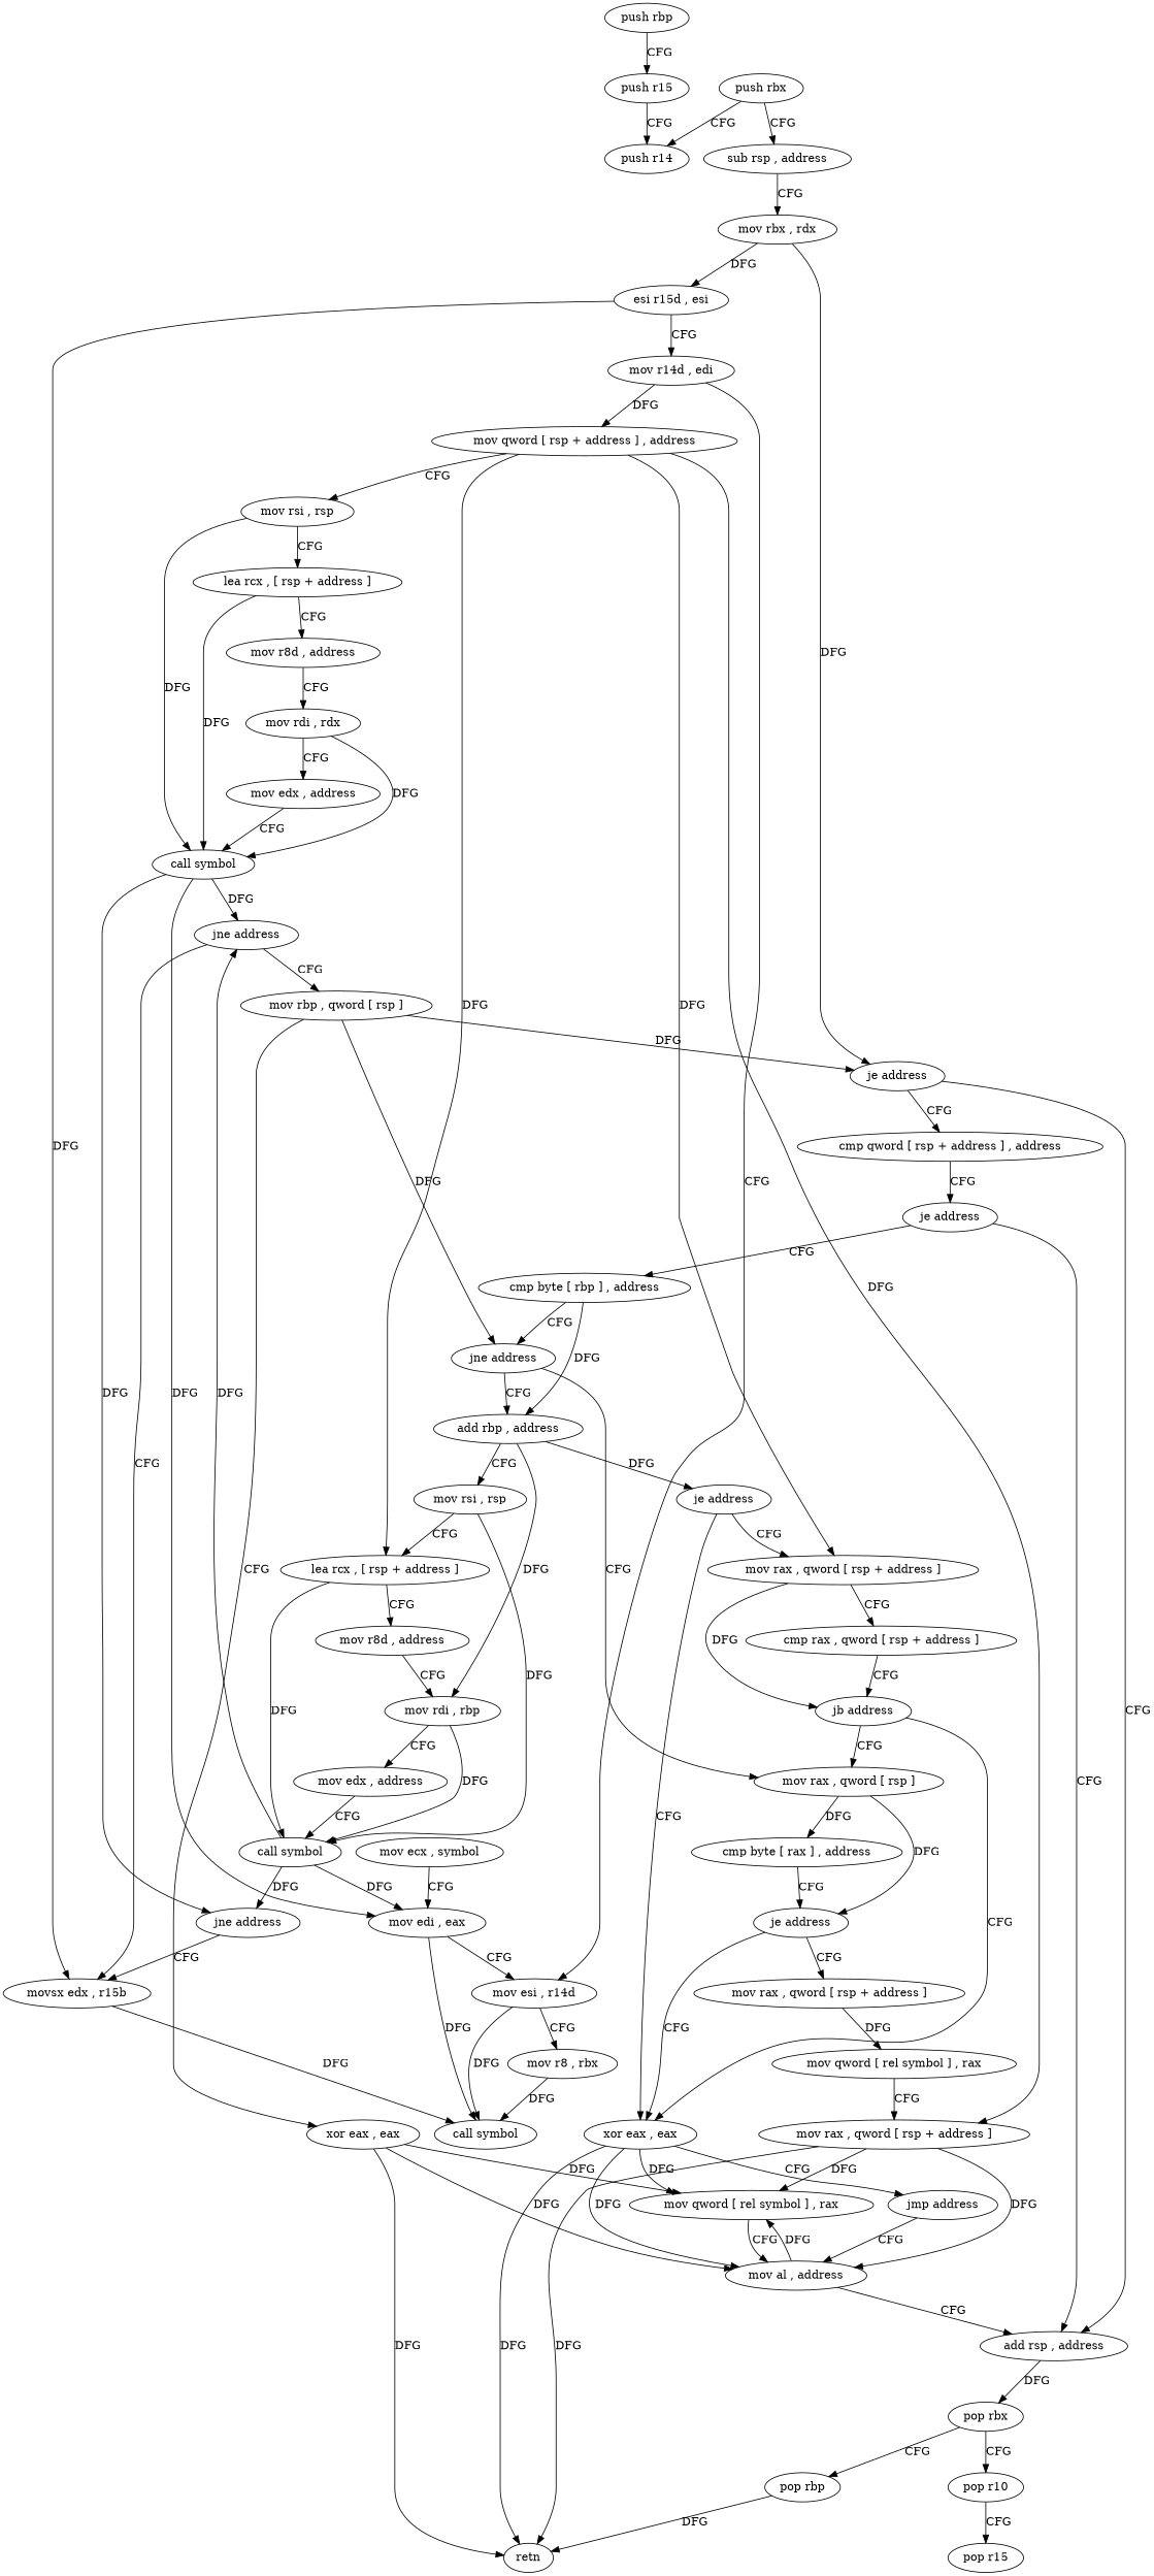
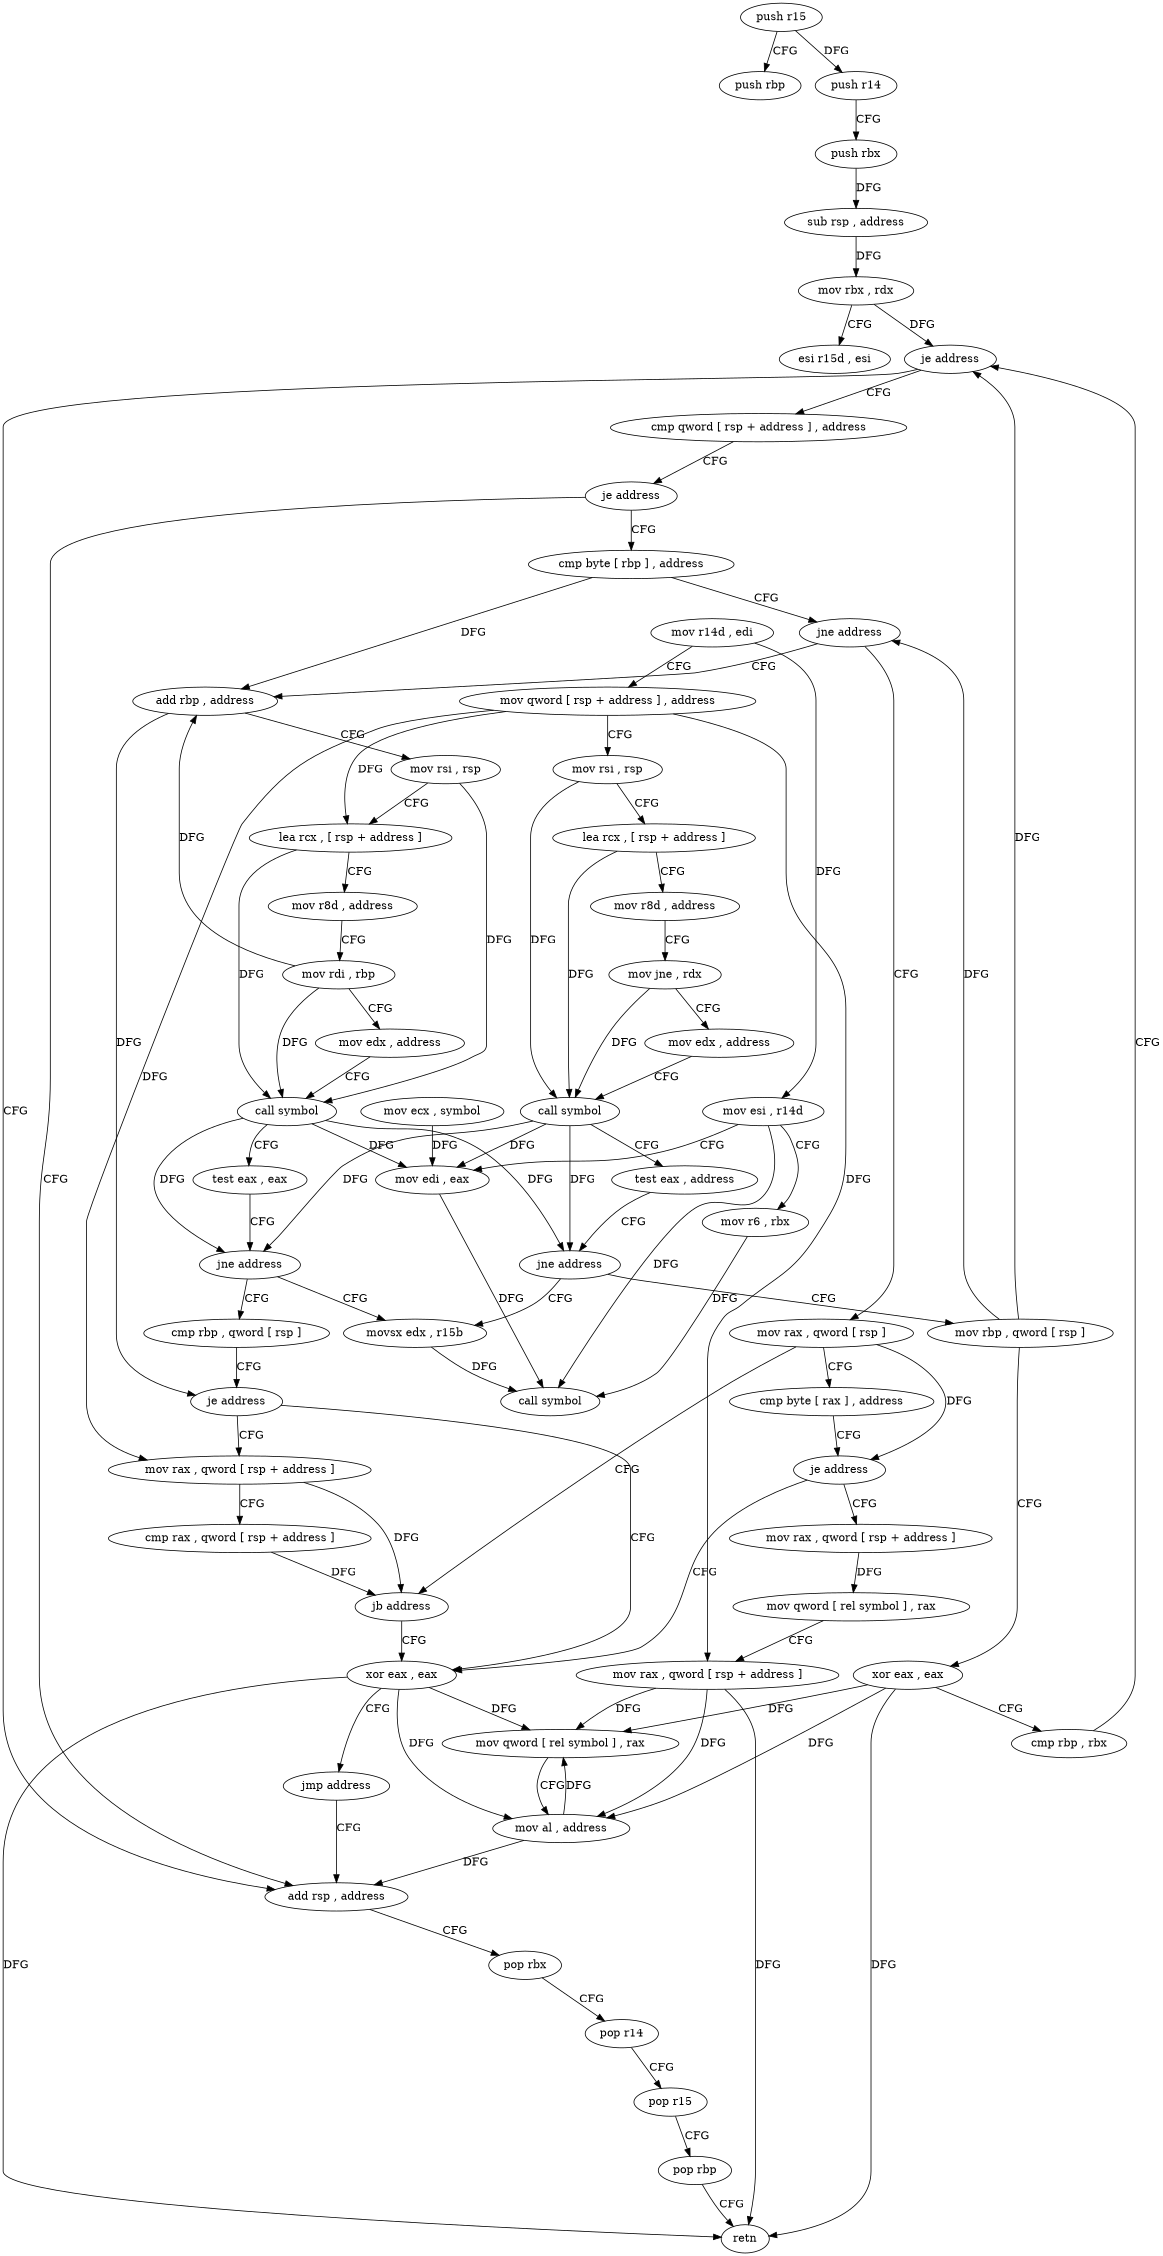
  digraph {
    n1 [label="push rbp"]
    n2 [label="push r15"]
    n3 [label="push r14"]
    n4 [label="push rbx"]
    n5 [label="sub rsp , address"]
    n6 [label="mov rbx , rdx"]
    n7 [label="esi r15d , esi"]
    n8 [label="je address"]
    n9 [label="mov r14d , edi"]
    n10 [label="movsx edx , r15b"]
-   n11 [label="mov r8 , rbx"]
+   n11 [label="mov r6 , rbx"]
    n12 [label="call symbol"]
    n13 [label="add rsp , address"]
    n14 [label="cmp qword [ rsp + address ] , address"]
    n15 [label="mov qword [ rsp + address ] , address"]
    n16 [label="mov esi , r14d"]
    n17 [label="mov rsi , rsp"]
    n18 [label="lea rcx , [ rsp + address ]"]
    n19 [label="mov rax , qword [ rsp + address ]"]
    n20 [label="mov rax , qword [ rsp + address ]"]
    n21 [label="lea rcx , [ rsp + address ]"]
    n22 [label="call symbol"]
    n23 [label="call symbol"]
    n24 [label="mov r8d , address"]
    n25 [label=retn]
    n26 [label="mov qword [ rel symbol ] , rax"]
    n27 [label="mov al , address"]
    n28 [label="cmp rax , qword [ rsp + address ]"]
    n29 [label="jb address"]
    n30 [label="mov r8d , address"]
+   n31 [label="test eax , address"]
    n32 [label="jne address"]
    n33 [label="mov edi , eax"]
    n34 [label="jne address"]
-   n35 [label="mov rdi , rdx"]
+   n35 [label="mov jne , rdx"]
    n36 [label="mov edx , address"]
    n37 [label="mov rbp , qword [ rsp ]"]
+   n38 [label="cmp rbp , qword [ rsp ]"]
    n39 [label="xor eax , eax"]
    n40 [label="jne address"]
    n41 [label="mov ecx , symbol"]
+   n42 [label="cmp rbp , rbx"]
    n43 [label="add rbp , address"]
    n44 [label="mov rax , qword [ rsp ]"]
    n45 [label="mov rsi , rsp"]
    n46 [label="mov rdi , rbp"]
    n47 [label="je address"]
    n48 [label="pop rbx"]
    n49 [label="je address"]
-   n50 [label="pop r10"]
+   n50 [label="pop r14"]
    n51 [label="cmp byte [ rbp ] , address"]
    n52 [label="pop r15"]
    n53 [label="pop rbp"]
    n54 [label="cmp byte [ rax ] , address"]
    n55 [label="je address"]
    n56 [label="mov rax , qword [ rsp + address ]"]
    n57 [label="xor eax , eax"]
    n58 [label="mov edx , address"]
    n59 [label="mov qword [ rel symbol ] , rax"]
    n60 [label="jmp address"]
-   n1 -> n2 [label=CFG]
-   n2 -> n3 [label=CFG]
-   n4 -> n3 [label=CFG]
-   n4 -> n5 [label=CFG]
-   n5 -> n6 [label=CFG]
-   n6 -> n7 [label=DFG]
+   n61 [label="test eax , eax"]
+   n2 -> n1 [label=CFG]
+   n2 -> n3 [label=DFG]
+   n3 -> n4 [label=CFG]
+   n4 -> n5 [label=DFG]
+   n5 -> n6 [label=DFG]
+   n6 -> n7 [label=CFG]
    n6 -> n8 [label=DFG]
-   n7 -> n9 [label=CFG]
-   n7 -> n10 [label=DFG]
    n8 -> n13 [label=CFG]
    n8 -> n14 [label=CFG]
-   n9 -> n15 [label=DFG]
-   n9 -> n16 [label=CFG]
+   n9 -> n15 [label=CFG]
+   n9 -> n16 [label=DFG]
    n10 -> n12 [label=DFG]
    n11 -> n12 [label=DFG]
-   n13 -> n48 [label=DFG]
+   n13 -> n48 [label=CFG]
    n14 -> n49 [label=CFG]
    n15 -> n17 [label=CFG]
    n15 -> n18 [label=DFG]
    n15 -> n19 [label=DFG]
    n15 -> n20 [label=DFG]
    n16 -> n11 [label=CFG]
    n16 -> n12 [label=DFG]
    n17 -> n21 [label=CFG]
    n17 -> n22 [label=DFG]
    n18 -> n23 [label=DFG]
    n18 -> n24 [label=CFG]
    n19 -> n25 [label=DFG]
    n19 -> n26 [label=DFG]
    n19 -> n27 [label=DFG]
    n20 -> n28 [label=CFG]
    n20 -> n29 [label=DFG]
    n21 -> n22 [label=DFG]
    n21 -> n30 [label=CFG]
+   n22 -> n31 [label=CFG]
    n22 -> n32 [label=DFG]
    n22 -> n33 [label=DFG]
    n22 -> n34 [label=DFG]
    n23 -> n32 [label=DFG]
    n23 -> n33 [label=DFG]
    n23 -> n34 [label=DFG]
+   n23 -> n61 [label=CFG]
    n24 -> n46 [label=CFG]
    n26 -> n27 [label=CFG]
-   n27 -> n13 [label=CFG]
+   n27 -> n13 [label=DFG]
    n27 -> n26 [label=DFG]
-   n28 -> n29 [label=CFG]
-   n29 -> n44 [label=CFG]
+   n28 -> n29 [label=DFG]
+   n44 -> n29 [label=CFG]
    n29 -> n57 [label=CFG]
    n30 -> n35 [label=CFG]
+   n31 -> n32 [label=CFG]
    n32 -> n10 [label=CFG]
    n32 -> n37 [label=CFG]
    n33 -> n12 [label=DFG]
-   n33 -> n16 [label=CFG]
+   n16 -> n33 [label=CFG]
    n34 -> n10 [label=CFG]
+   n34 -> n38 [label=CFG]
    n35 -> n22 [label=DFG]
    n35 -> n36 [label=CFG]
    n36 -> n22 [label=CFG]
    n37 -> n8 [label=DFG]
    n37 -> n39 [label=CFG]
    n37 -> n40 [label=DFG]
+   n38 -> n47 [label=CFG]
    n39 -> n25 [label=DFG]
    n39 -> n26 [label=DFG]
    n39 -> n27 [label=DFG]
+   n39 -> n42 [label=CFG]
    n40 -> n43 [label=CFG]
    n40 -> n44 [label=CFG]
-   n41 -> n33 [label=CFG]
+   n41 -> n33 [label=DFG]
+   n42 -> n8 [label=CFG]
    n43 -> n45 [label=CFG]
-   n43 -> n46 [label=DFG]
+   n46 -> n43 [label=DFG]
    n43 -> n47 [label=DFG]
-   n44 -> n54 [label=DFG]
+   n44 -> n54 [label=CFG]
    n44 -> n55 [label=DFG]
    n45 -> n18 [label=CFG]
    n45 -> n23 [label=DFG]
    n46 -> n23 [label=DFG]
    n46 -> n58 [label=CFG]
    n47 -> n20 [label=CFG]
    n47 -> n57 [label=CFG]
    n48 -> n50 [label=CFG]
    n49 -> n13 [label=CFG]
    n49 -> n51 [label=CFG]
    n50 -> n52 [label=CFG]
    n51 -> n40 [label=CFG]
    n51 -> n43 [label=DFG]
-   n48 -> n53 [label=CFG]
-   n53 -> n25 [label=DFG]
+   n52 -> n53 [label=CFG]
+   n53 -> n25 [label=CFG]
    n54 -> n55 [label=CFG]
    n55 -> n56 [label=CFG]
    n55 -> n57 [label=CFG]
    n56 -> n59 [label=DFG]
    n57 -> n25 [label=DFG]
    n57 -> n26 [label=DFG]
    n57 -> n27 [label=DFG]
    n57 -> n60 [label=CFG]
    n58 -> n23 [label=CFG]
    n59 -> n19 [label=CFG]
-   n60 -> n27 [label=CFG]
+   n60 -> n13 [label=CFG]
+   n61 -> n34 [label=CFG]
  }
